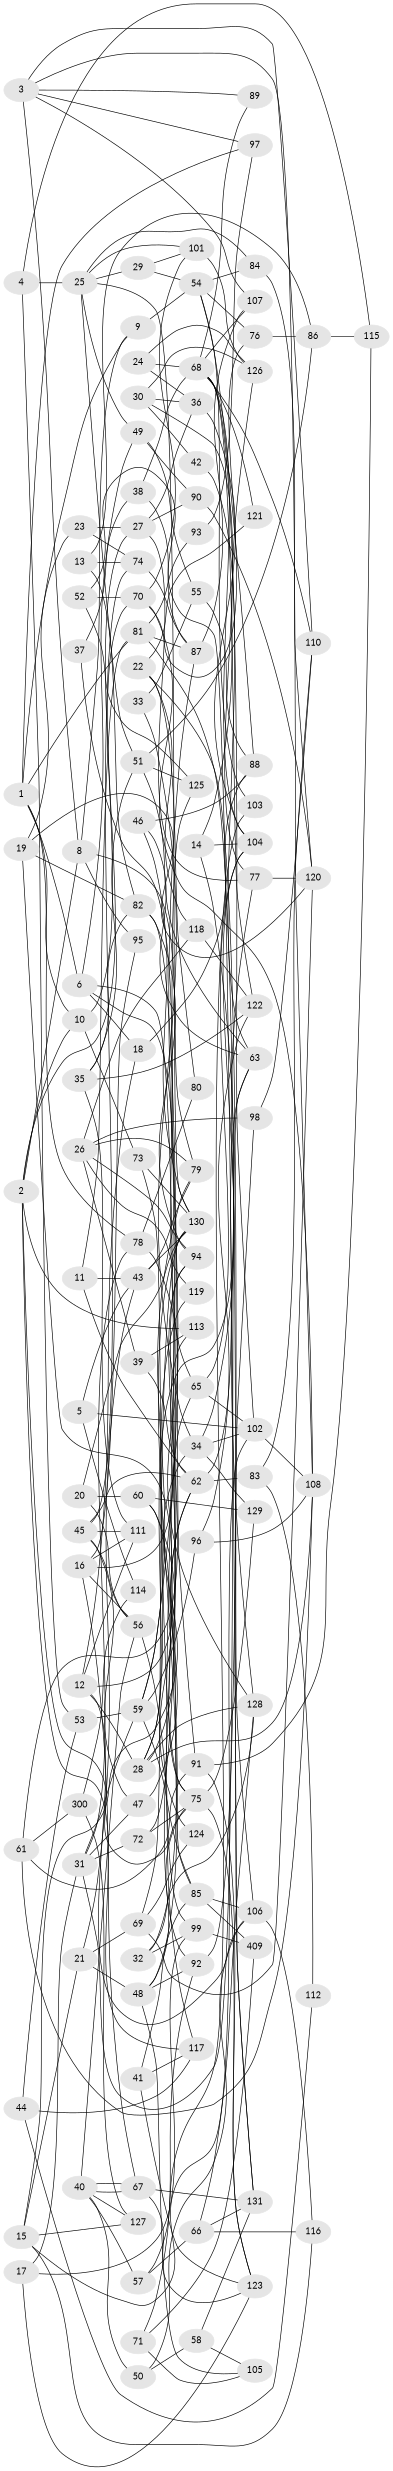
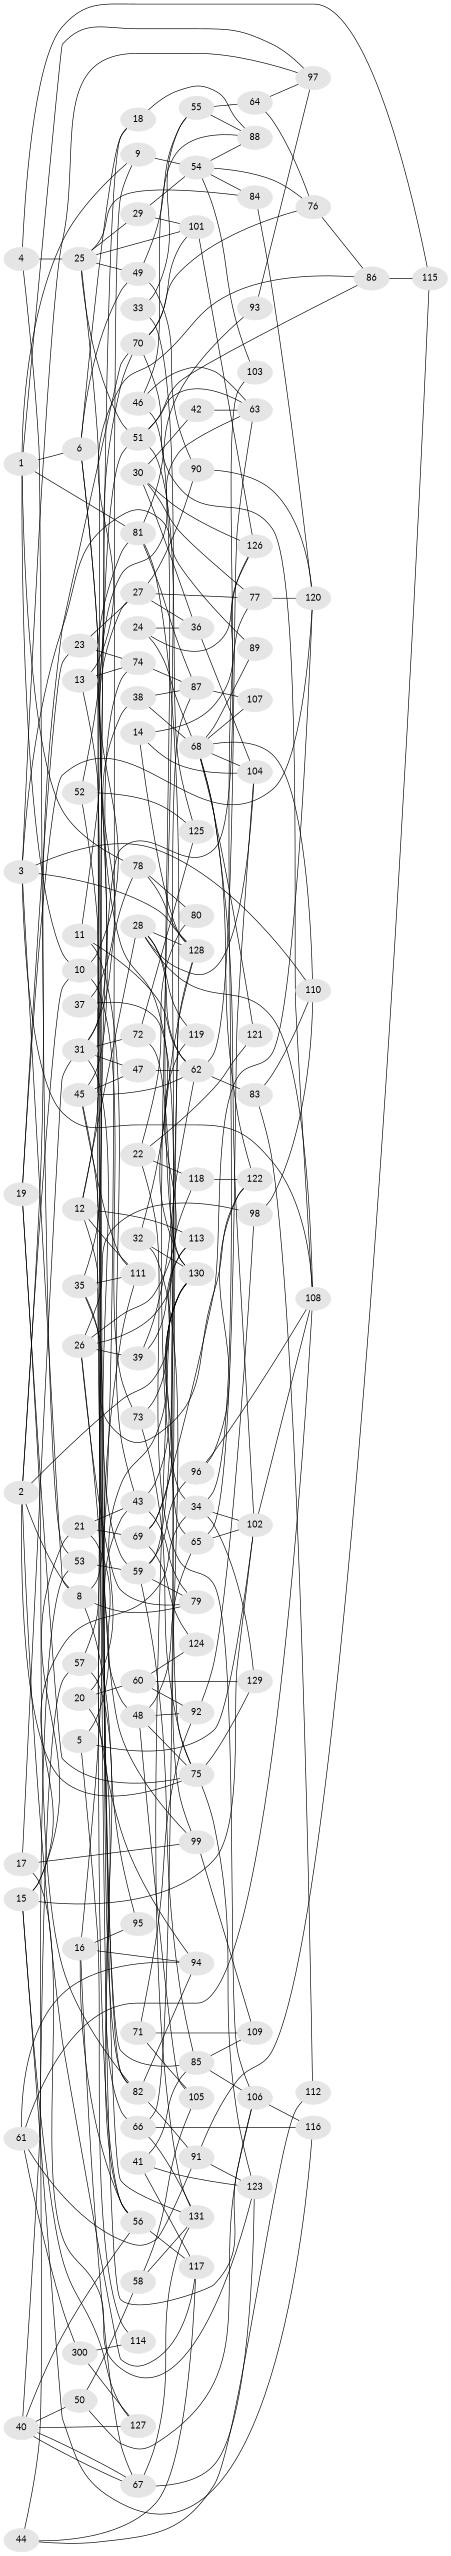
  graph {
    fontname=Lato
    rankdir=LR
    node [color=gray90 fontname=Lato style=filled]
    edge [fontname=Lato]
    1
    6
    9
    10
    78
    81
    97
    18
    49
    85
    99
    54
    27
    73
    128
    80
    87
    131
    93
    2
    8
    70
    75
    113
    117
    79
    95
    108
    76
    101
    123
    129
    3
    89
    107
    110
    4
    25
    53
    115
    130
    29
    51
    84
    59
    5
    114
    43
    102
    88
    90
    55
    106
-   109 [label=409]
+   109
    86
    96
    122
    103
    36
    77
    11
    62
    63
    83
    12
    28
    111
    104
    119
    116
    13
    74
    82
    94
    91
    14
    126
    15
    21
    34
    127
    48
    69
    16
    56
    67
    17
    31
    47
    72
    19
    23
    120
    20
    60
    92
    124
    65
    105
    22
    118
    121
    24
    68
    125
    26
    39
    98
    30
    42
    32
    33
+   64
    35
    37
    38
    40
    50
    57
    58
    66
    41
    44
    112
    45
    46
    52
    61
    n129 [label=300]
    71
    1 -- 6
    1 -- 9
    1 -- 10
    1 -- 78
    1 -- 81
    1 -- 97
    6 -- 18
    6 -- 49
    6 -- 85
    6 -- 99
    9 -- 54
    10 -- 27
    10 -- 73
    78 -- 128
    78 -- 80
    81 -- 87
    81 -- 131
    81 -- 93
    18 -- 88
    49 -- 90
    49 -- 55
    85 -- 106
    85 -- 109
    99 -- 109
    54 -- 76
    54 -- 84
    54 -- 88
    54 -- 103
    27 -- 90
    27 -- 36
    27 -- 77
    73 -- 75
    73 -- 130
    87 -- 107
    93 -- 97
    2 -- 10
    2 -- 8
    2 -- 70
    2 -- 75
    2 -- 113
    2 -- 117
    8 -- 9
    8 -- 79
    8 -- 95
    70 -- 108
    70 -- 76
    70 -- 101
    75 -- 123
    75 -- 129
    76 -- 86
    101 -- 126
    3 -- 97
    3 -- 8
    3 -- 108
    3 -- 89
-   3 -- 107
+   3 -- 128
    3 -- 110
    4 -- 25
    4 -- 53
    4 -- 115
    25 -- 49
    25 -- 101
    25 -- 130
    25 -- 29
    25 -- 51
    25 -- 84
    53 -- 59
    29 -- 54
    29 -- 101
    51 -- 86
    51 -- 63
    51 -- 125
    84 -- 120
    59 -- 85
    59 -- 87
    59 -- 79
    59 -- 96
    5 -- 114
    5 -- 43
    5 -- 102
    43 -- 79
    43 -- 130
    102 -- 108
    90 -- 120
    55 -- 88
+   55 -- 64
    106 -- 116
    86 -- 115
    96 -- 108
    96 -- 122
    36 -- 104
    77 -- 120
    11 -- 81
    11 -- 43
    11 -- 62
    62 -- 63
    62 -- 83
    83 -- 110
    83 -- 112
    12 -- 18
    12 -- 113
    12 -- 106
    12 -- 28
    12 -- 111
    28 -- 128
    28 -- 108
    28 -- 62
    28 -- 104
    28 -- 119
    13 -- 86
    13 -- 74
    13 -- 82
    74 -- 87
    82 -- 94
    82 -- 91
    91 -- 123
    91 -- 115
    14 -- 128
    14 -- 104
    14 -- 126
    15 -- 102
    15 -- 116
    15 -- 21
    15 -- 34
    15 -- 127
    21 -- 43
    21 -- 48
    21 -- 69
    34 -- 129
    34 -- 102
    34 -- 77
    48 -- 75
    48 -- 92
    48 -- 65
    48 -- 105
    69 -- 130
    69 -- 120
    69 -- 124
    16 -- 95
    16 -- 111
    16 -- 94
    16 -- 56
    16 -- 67
    56 -- 117
    67 -- 131
    67 -- 123
    17 -- 99
    17 -- 123
    17 -- 31
    31 -- 78
    31 -- 59
    31 -- 63
    31 -- 47
    31 -- 72
    47 -- 62
    72 -- 75
    72 -- 125
    19 -- 75
    19 -- 82
    19 -- 23
    19 -- 120
    23 -- 27
    23 -- 74
    20 -- 130
    20 -- 56
    20 -- 60
    60 -- 129
    60 -- 92
    60 -- 124
    92 -- 98
    65 -- 102
    65 -- 104
    22 -- 80
    22 -- 106
    22 -- 118
    22 -- 121
    118 -- 122
    24 -- 36
    24 -- 126
    24 -- 68
    68 -- 89
    68 -- 107
    68 -- 110
    68 -- 102
    68 -- 122
    68 -- 104
    68 -- 121
    26 -- 79
    26 -- 119
    26 -- 94
    26 -- 118
    26 -- 39
    26 -- 98
    39 -- 113
    39 -- 62
    98 -- 110
    30 -- 36
    30 -- 77
    30 -- 126
    30 -- 42
    42 -- 63
    32 -- 99
    32 -- 128
    32 -- 130
    33 -- 55
    33 -- 34
+   64 -- 97
+   64 -- 76
    35 -- 51
    35 -- 122
    35 -- 111
    35 -- 82
    37 -- 65
    37 -- 38
    38 -- 87
    38 -- 68
    40 -- 127
    40 -- 56
    40 -- 67
    40 -- 67
    40 -- 50
    40 -- 57
    50 -- 106
    50 -- 58
    57 -- 103
    57 -- 66
    58 -- 131
    58 -- 105
    66 -- 128
    66 -- 131
    66 -- 116
    41 -- 85
    41 -- 117
    41 -- 123
    44 -- 117
    44 -- 53
    44 -- 112
    45 -- 62
    45 -- 111
    45 -- 74
    45 -- 56
    45 -- 47
    46 -- 130
    46 -- 88
    46 -- 63
    52 -- 131
    52 -- 70
    52 -- 125
    61 -- 108
    61 -- 94
    61 -- 91
    61 -- n129
    n129 -- 114
    n129 -- 127
    71 -- 109
    71 -- 92
    71 -- 105
  }
